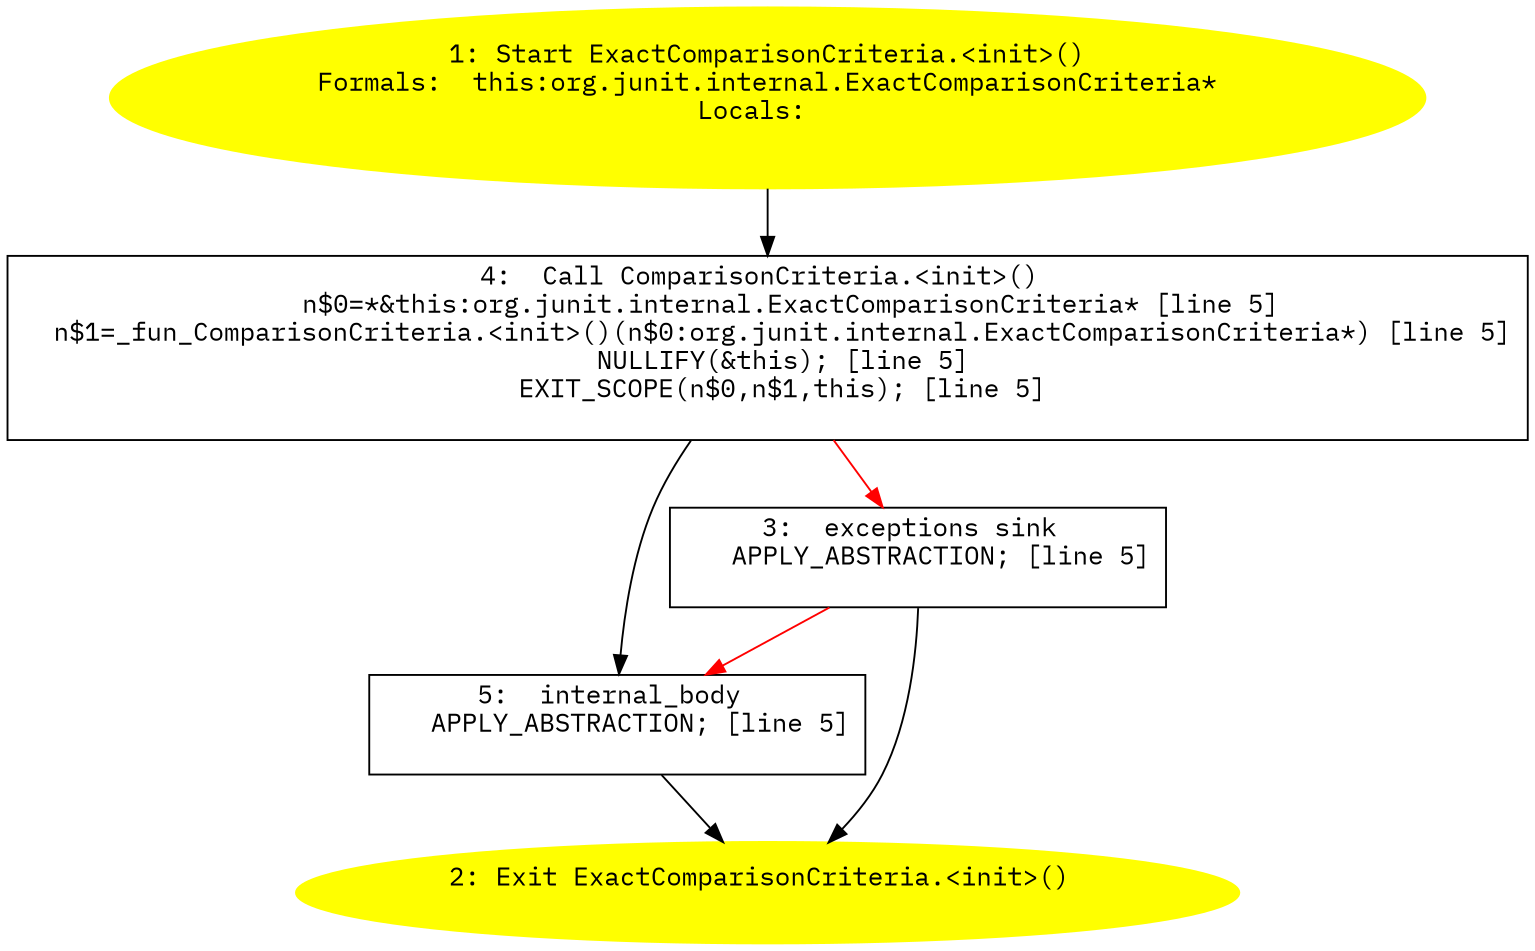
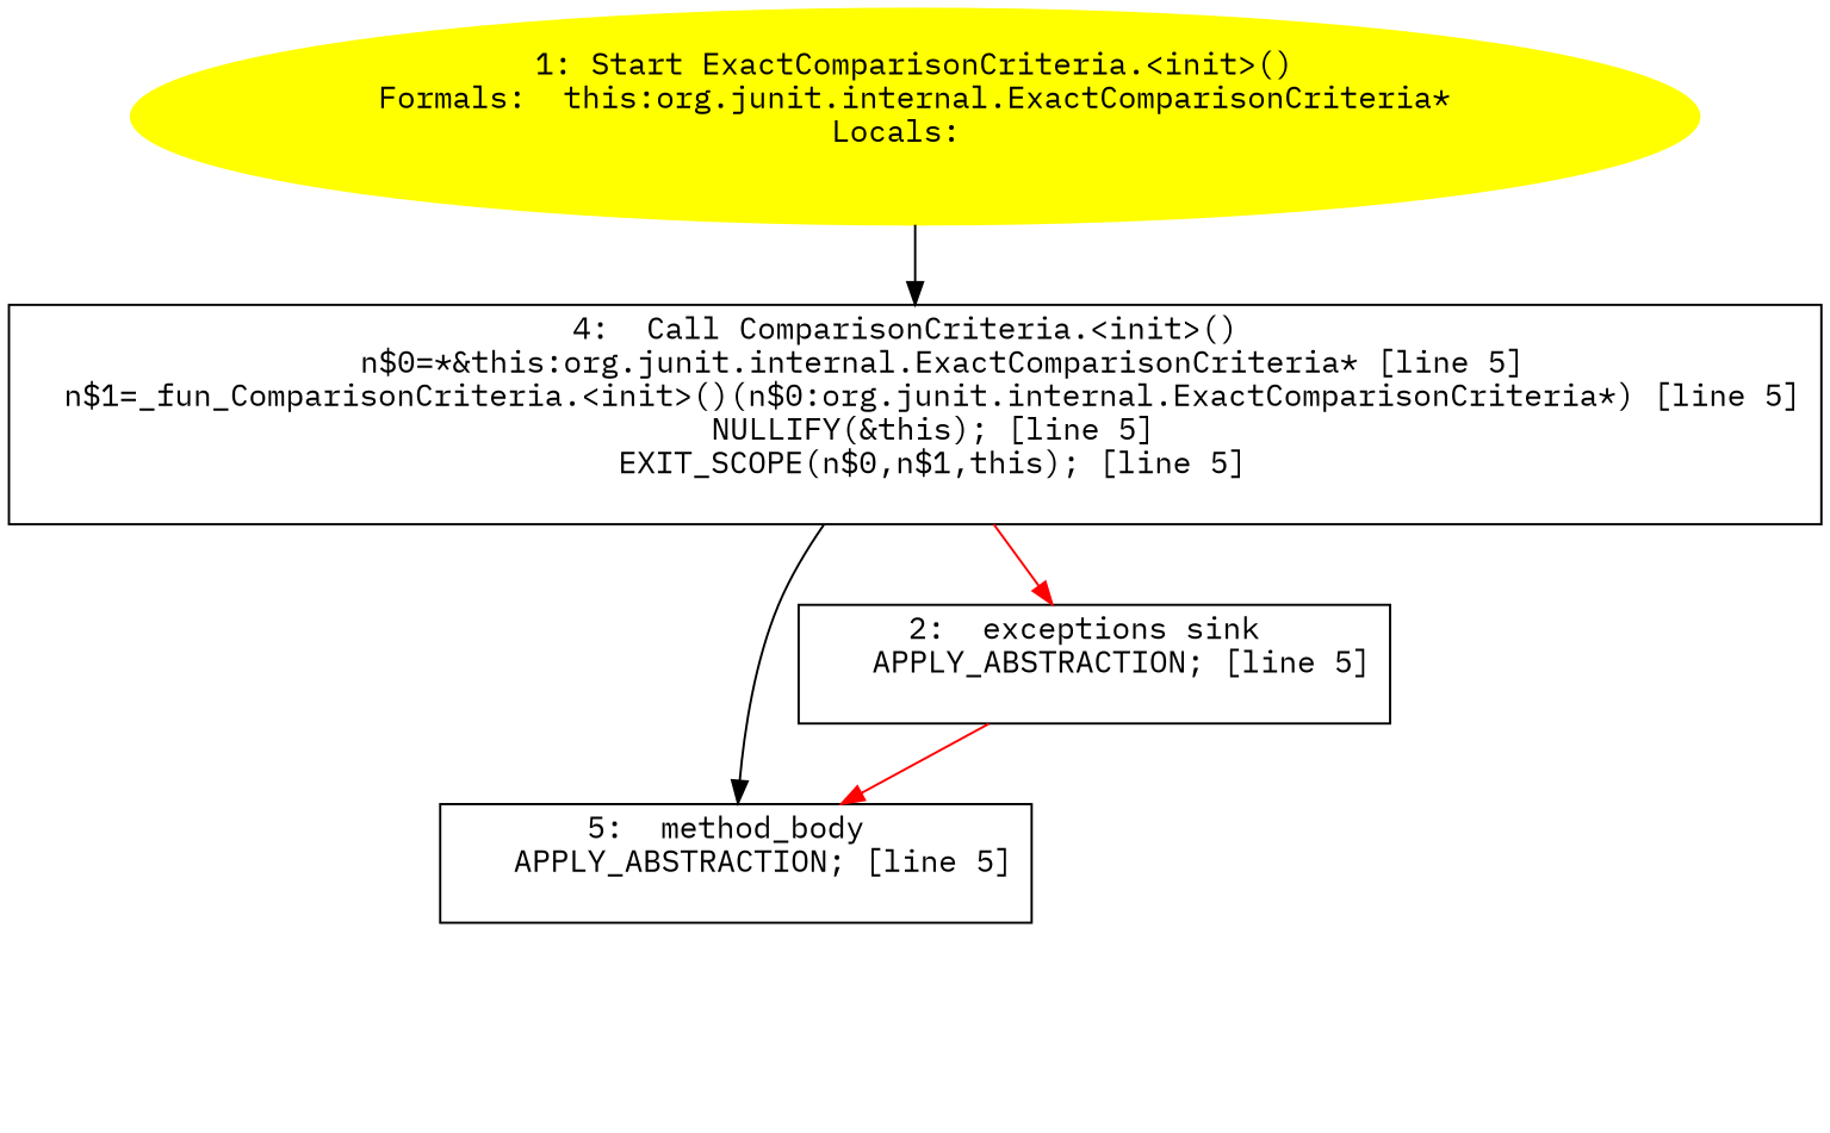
  digraph {
    fontname="IBM Plex Mono"
    node [fontname="IBM Plex Mono" shape=box]
    edge [fontname="IBM Plex Mono"]
    n1 [color=yellow label="1: Start ExactComparisonCriteria.<init>()\nFormals:  this:org.junit.internal.ExactComparisonCriteria*\nLocals:  \n  " style=filled shape=""]
    n2 [label="4:  Call ComparisonCriteria.<init>() \n   n$0=*&this:org.junit.internal.ExactComparisonCriteria* [line 5]\n  n$1=_fun_ComparisonCriteria.<init>()(n$0:org.junit.internal.ExactComparisonCriteria*) [line 5]\n  NULLIFY(&this); [line 5]\n  EXIT_SCOPE(n$0,n$1,this); [line 5]\n "]
-   n3 [label="3:  exceptions sink \n   APPLY_ABSTRACTION; [line 5]\n "]
-   n4 [label="5:  internal_body \n   APPLY_ABSTRACTION; [line 5]\n "]
-   n5 [color=yellow label="2: Exit ExactComparisonCriteria.<init>() \n  " style=filled shape=""]
+   n3 [label="2:  exceptions sink \n   APPLY_ABSTRACTION; [line 5]\n "]
+   n4 [label="5:  method_body \n   APPLY_ABSTRACTION; [line 5]\n "]
    n1 -> n2
    n2 -> n3 [color=red]
    n2 -> n4
    n3 -> n4 [color=red]
-   n3 -> n5
-   n4 -> n5
  }
